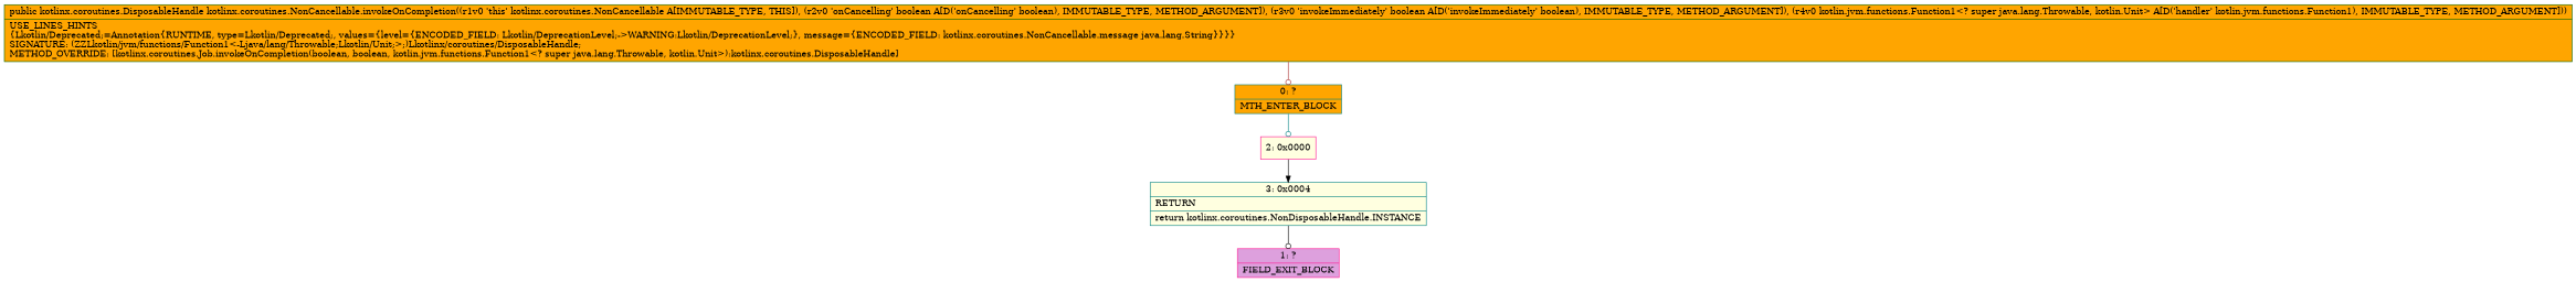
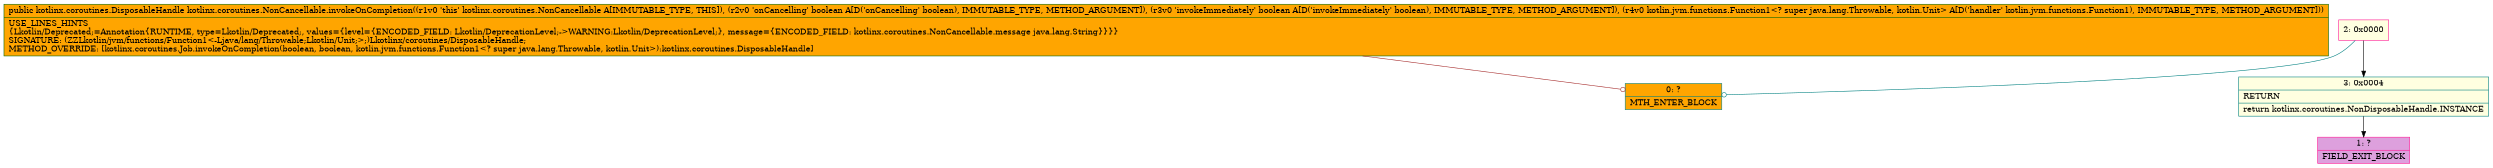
  digraph {
    node [color=teal fillcolor=orange shape=record style=filled]
    edge [arrowhead=odot color=black]
    n1 [label="{0\:\ ?|MTH_ENTER_BLOCK\l}"]
    n2 [color=deeppink fillcolor=lightyellow label="{2\:\ 0x0000}"]
    n3 [fillcolor=lightyellow label="{3\:\ 0x0004|RETURN\l|return kotlinx.coroutines.NonDisposableHandle.INSTANCE\l}"]
    n4 [color=deeppink fillcolor=plum label="{1\:\ ?|FIELD_EXIT_BLOCK\l}"]
    n5 [color=darkgreen label="{public kotlinx.coroutines.DisposableHandle kotlinx.coroutines.NonCancellable.invokeOnCompletion((r1v0 'this' kotlinx.coroutines.NonCancellable A[IMMUTABLE_TYPE, THIS]), (r2v0 'onCancelling' boolean A[D('onCancelling' boolean), IMMUTABLE_TYPE, METHOD_ARGUMENT]), (r3v0 'invokeImmediately' boolean A[D('invokeImmediately' boolean), IMMUTABLE_TYPE, METHOD_ARGUMENT]), (r4v0 kotlin.jvm.functions.Function1\<? super java.lang.Throwable, kotlin.Unit\> A[D('handler' kotlin.jvm.functions.Function1), IMMUTABLE_TYPE, METHOD_ARGUMENT]))  | USE_LINES_HINTS\l\{Lkotlin\/Deprecated;=Annotation\{RUNTIME, type=Lkotlin\/Deprecated;, values=\{level=\{ENCODED_FIELD: Lkotlin\/DeprecationLevel;\-\>WARNING:Lkotlin\/DeprecationLevel;\}, message=\{ENCODED_FIELD: kotlinx.coroutines.NonCancellable.message java.lang.String\}\}\}\}\lSIGNATURE: (ZZLkotlin\/jvm\/functions\/Function1\<\-Ljava\/lang\/Throwable;Lkotlin\/Unit;\>;)Lkotlinx\/coroutines\/DisposableHandle;\lMETHOD_OVERRIDE: [kotlinx.coroutines.Job.invokeOnCompletion(boolean, boolean, kotlin.jvm.functions.Function1\<? super java.lang.Throwable, kotlin.Unit\>):kotlinx.coroutines.DisposableHandle]\l}"]
-   n1 -> n2 [color=teal]
+   n2 -> n1 [color=teal]
    n2 -> n3 [arrowhead=normal]
-   n3 -> n4
+   n3 -> n4 [arrowhead=normal]
    n5 -> n1 [color=brown]
  }
